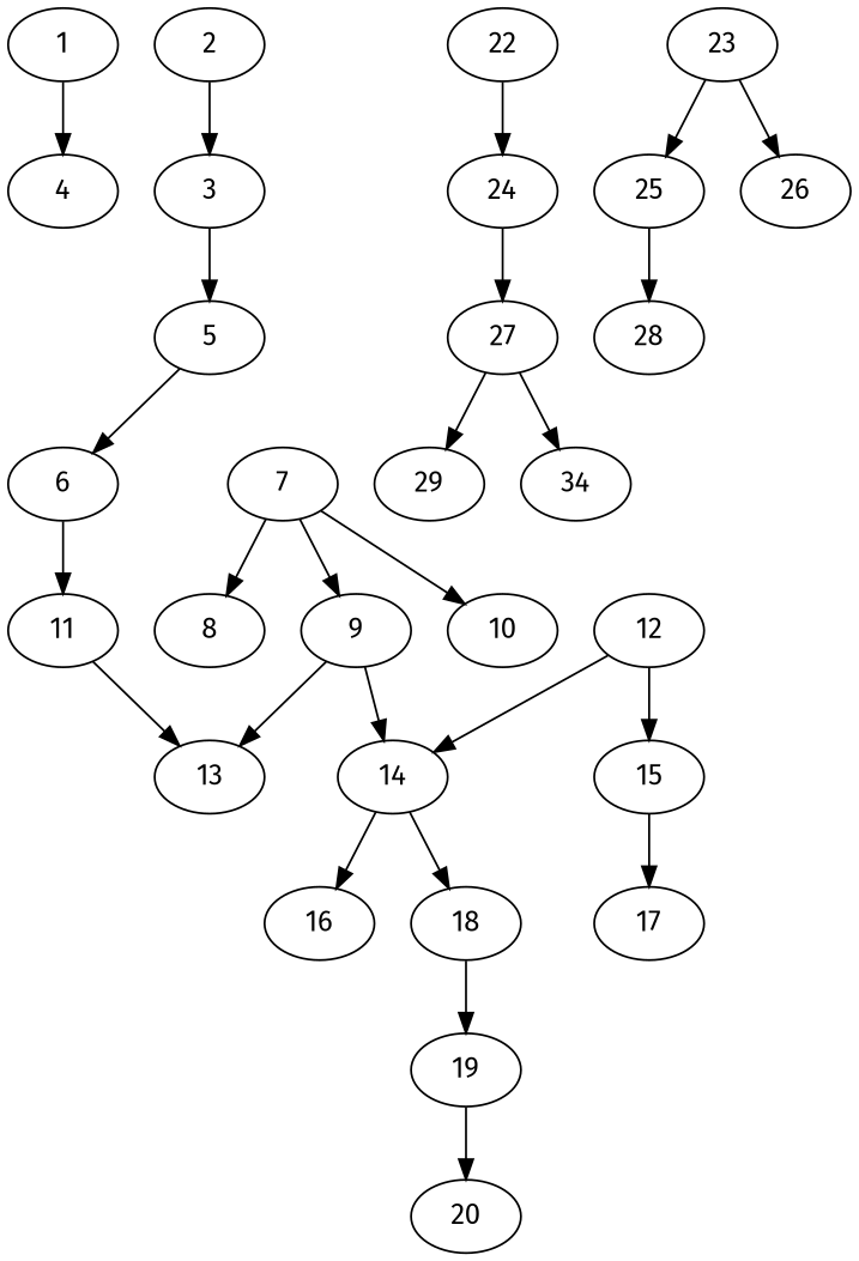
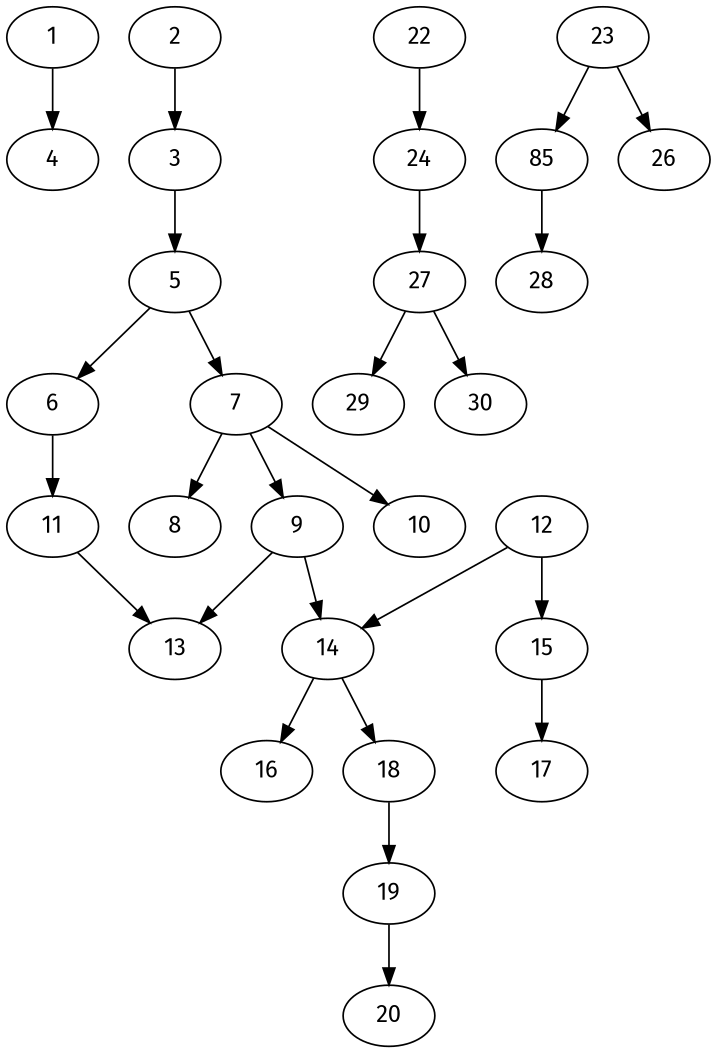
  digraph {
    fontname="Fira Sans"
    node [alpha=0.09 fontname="Fira Sans"]
    edge [fontname="Fira Sans"]
    1 [alpha=0.18 expect_size=34547712]
    4 [alpha=0.03 expect_size=8491008]
    2 [alpha=0.07 expect_size=18713600]
    3 [alpha=0.02 expect_size=49802240]
    5 [alpha=0.16 expect_size=31102976]
    6 [alpha=0.03 expect_size=42828800]
    7 [alpha=0.08 expect_size=14668800]
    11 [alpha=0.17 expect_size=15996928]
    8 [alpha=0.17 expect_size=11358208]
    9 [alpha=0.07 expect_size=48848896]
    10 [alpha=0.15 expect_size=20882432]
    13 [alpha=0.04 expect_size=27765760]
    14 [alpha=0.01 expect_size=33080320]
    12 [alpha=0.06 expect_size=10658816]
    15 [alpha=0.12 expect_size=40711168]
    16 [alpha=0.02 expect_size=31006720]
    18 [alpha=0.10 expect_size=9992192]
    17 [alpha=0.11 expect_size=37317632]
    19 [expect_size=51204096]
    20 [alpha=0.00 expect_size=21313536]
    22 [alpha=0.12 expect_size=50334720]
    24 [expect_size=26664960]
    23 [alpha=0.20 expect_size=17776640]
-   25 [expect_size=27988992]
+   25 [expect_size=27988992 label=85]
    26 [alpha=0.05 expect_size=9428992]
    27 [alpha=0.05 expect_size=13180928]
    28 [alpha=0.08 expect_size=39578624]
    29 [expect_size=16474112]
-   30 [alpha=0.17 expect_size=38460416 label=34]
+   30 [alpha=0.17 expect_size=38460416]
    1 -> 4
    2 -> 3
    3 -> 5
    5 -> 6
+   5 -> 7
    6 -> 11
    7 -> 8
    7 -> 9
    7 -> 10
    11 -> 13
    9 -> 13
    9 -> 14
    14 -> 16
    14 -> 18
    12 -> 14
    12 -> 15
    15 -> 17
    18 -> 19
    19 -> 20
    22 -> 24
    24 -> 27
    23 -> 25
    23 -> 26
    25 -> 28
    27 -> 29
    27 -> 30
  }
